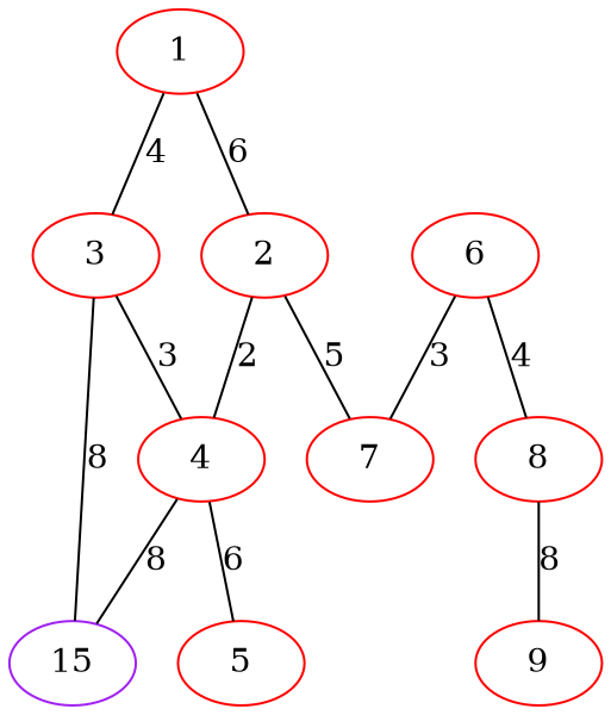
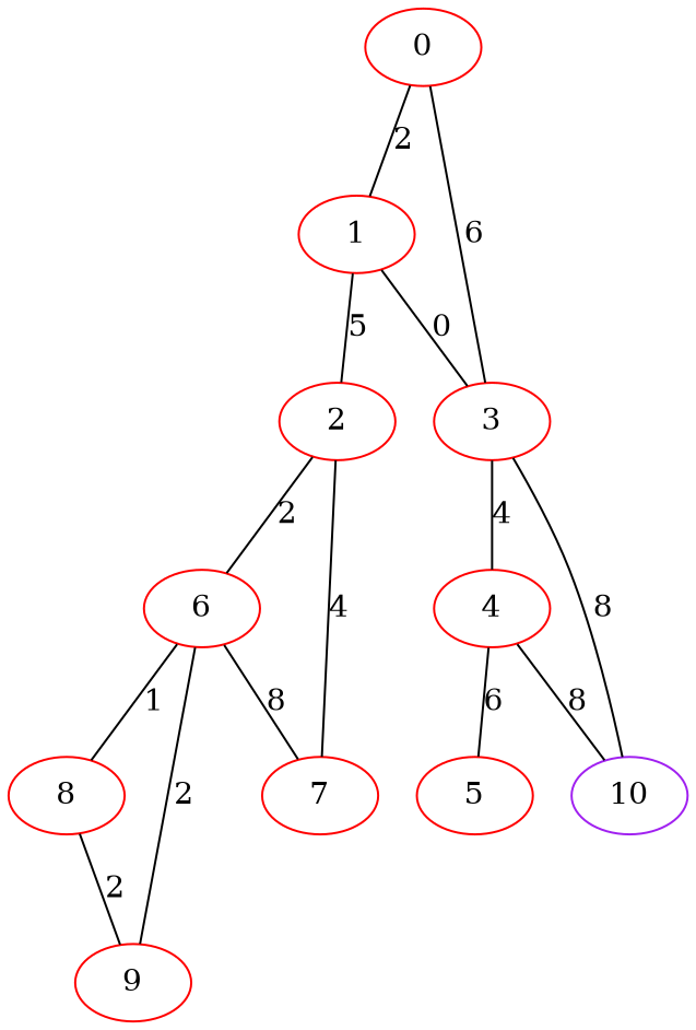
  graph {
    node [color=red weight=1]
+   0
    1
    3
    2
    4
-   10 [color=purple weight=4 label=15]
+   10 [color=purple weight=4]
    6
    7
    8
    9
    5
-   1 -- 3 [label=4]
-   1 -- 2 [label=6]
-   3 -- 4 [label=3]
+   0 -- 1 [label=2]
+   0 -- 3 [label=6]
+   1 -- 3 [label=0]
+   1 -- 2 [label=5]
+   3 -- 4 [label=4]
    3 -- 10 [label=8]
-   2 -- 4 [label=2]
-   2 -- 7 [label=5]
+   2 -- 6 [label=2]
+   2 -- 7 [label=4]
    4 -- 10 [label=8]
    4 -- 5 [label=6]
-   6 -- 7 [label=3]
-   6 -- 8 [label=4]
-   8 -- 9 [label=8]
+   6 -- 7 [label=8]
+   6 -- 8 [label=1]
+   6 -- 9 [label=2]
+   8 -- 9 [label=2]
  }
